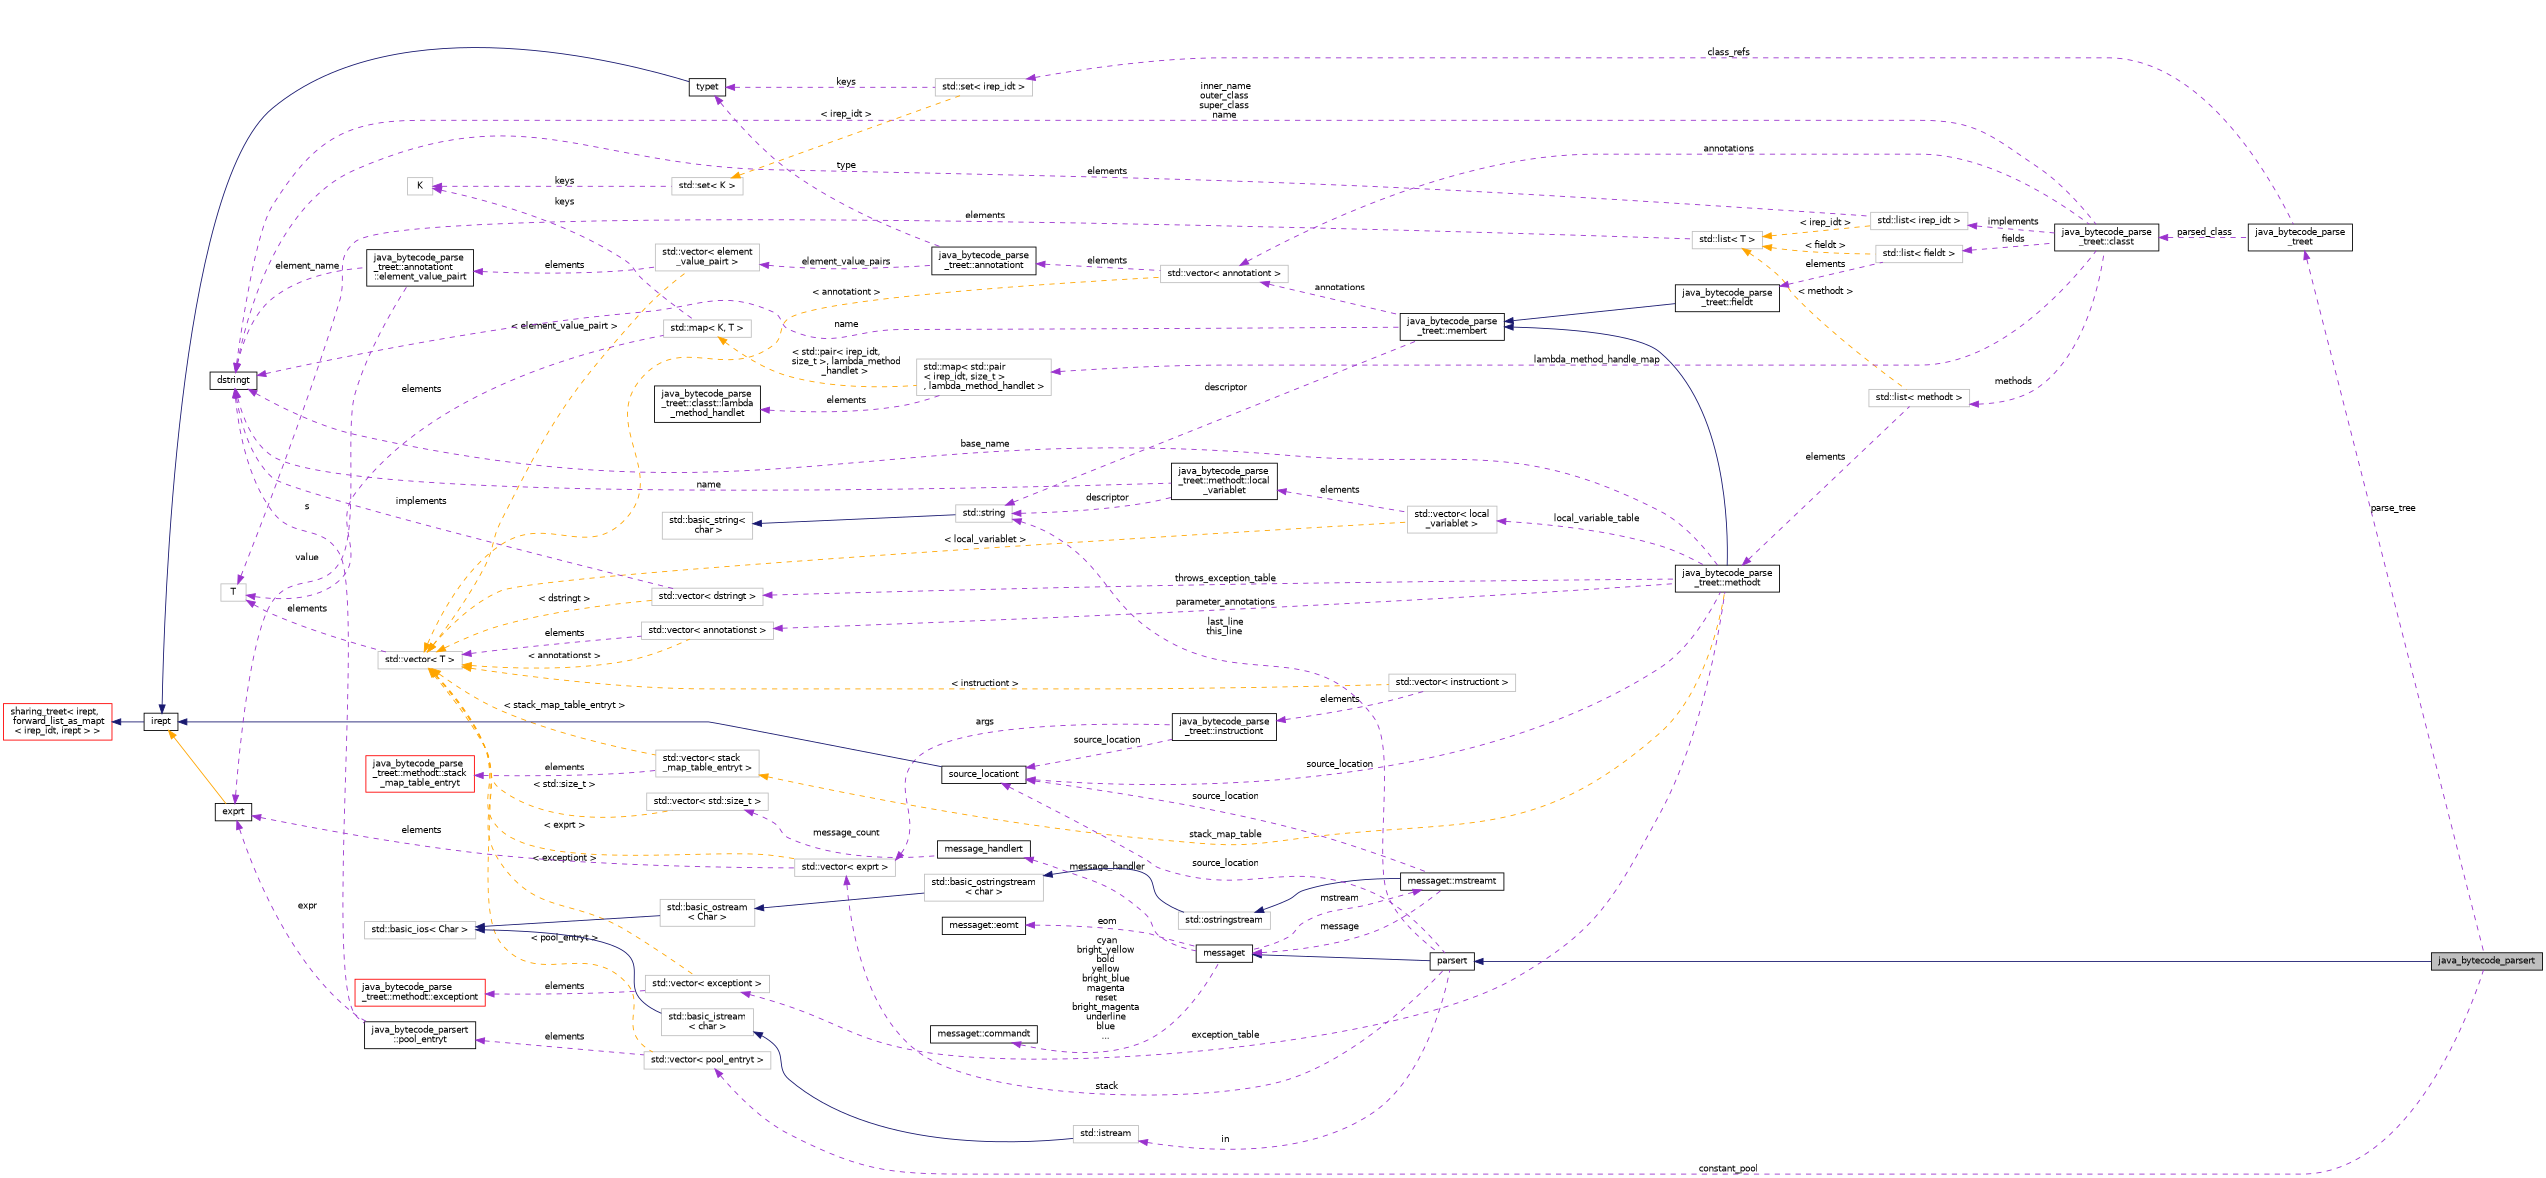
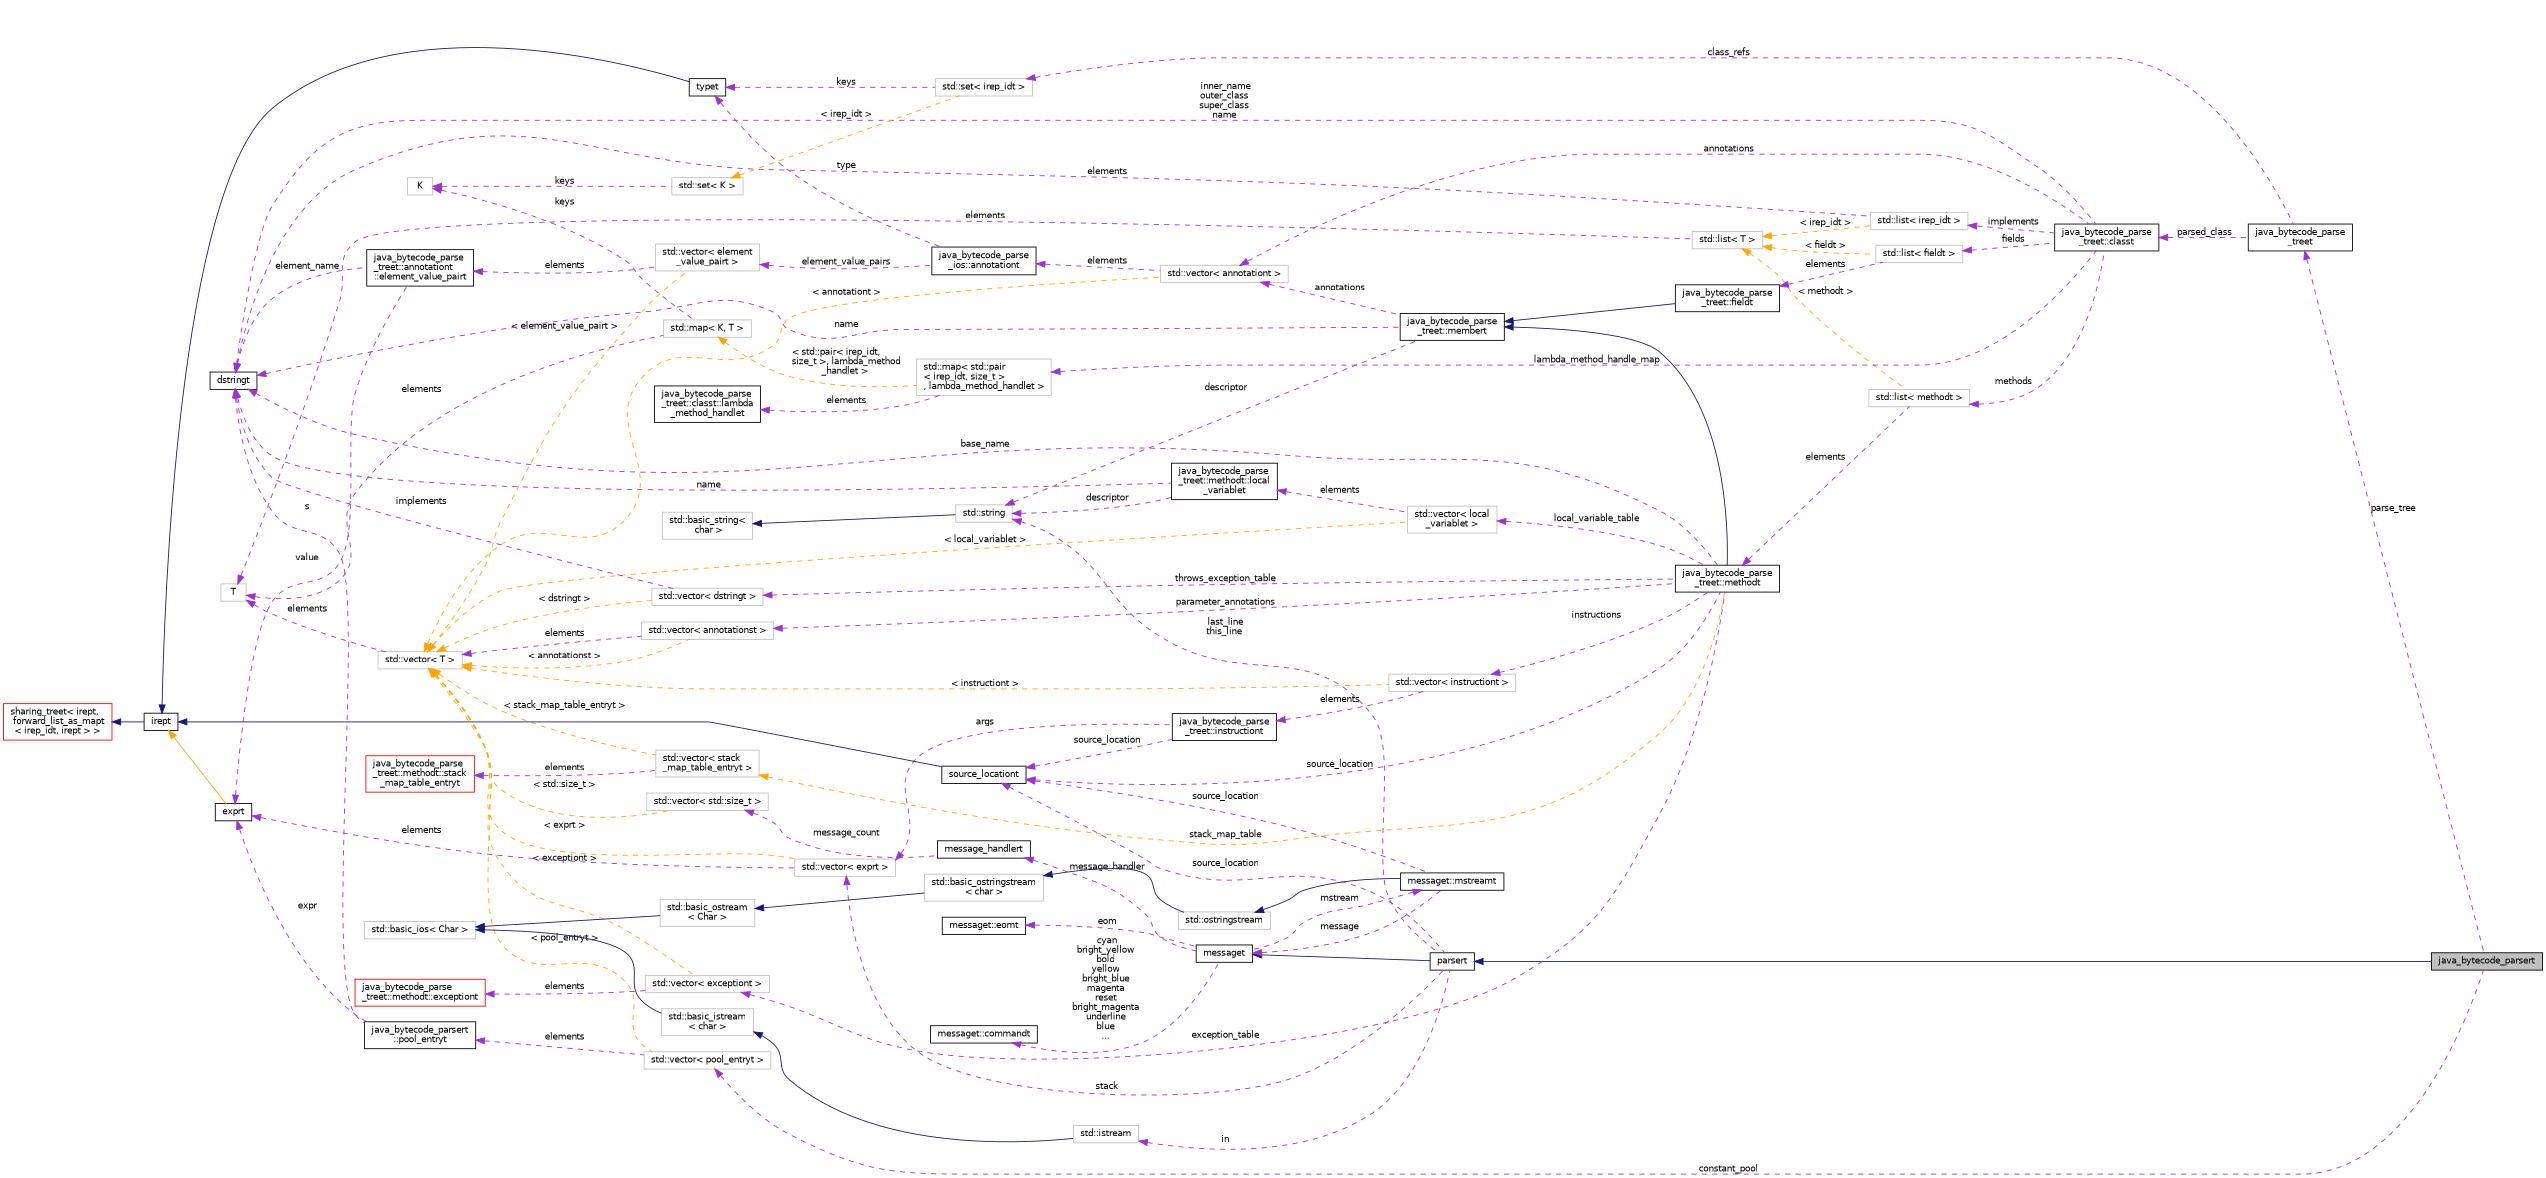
  digraph {
    rankdir=LR
    node [color=grey75 fontname=Helvetica fontsize=10 shape=record]
    edge [color=darkorchid3 dir=back fontname=Helvetica fontsize=10 labelfontname=Helvetica labelfontsize=10 style=dashed]
    n1 [color=black fillcolor=grey75 fontcolor=black height=0.2 label=java_bytecode_parsert style=filled width=0.4]
    n2 [color=black height=0.2 label=parsert width=0.4]
    n3 [color=black height=0.2 label=messaget width=0.4]
    n4 [color=black height=0.2 label="messaget::mstreamt" width=0.4]
    n5 [color=black height=0.2 label=message_handlert width=0.4]
    n6 [height=0.2 label="std::vector\< std::size_t \>" width=0.4]
    n7 [height=0.2 label="std::vector\< T \>" width=0.4]
    n8 [height=0.2 label="std::vector\< exprt \>" width=0.4]
    n9 [height=0.2 label="std::vector\< pool_entryt \>" width=0.4]
    n10 [height=0.2 label="std::vector\< annotationt \>" width=0.4]
    n11 [height=0.2 label="std::vector\< element\l_value_pairt \>" width=0.4]
    n12 [height=0.2 label="std::vector\< local\l_variablet \>" width=0.4]
    n13 [height=0.2 label="std::vector\< exceptiont \>" width=0.4]
    n14 [height=0.2 label="std::vector\< annotationst \>" width=0.4]
    n15 [height=0.2 label="std::vector\< stack\l_map_table_entryt \>" width=0.4]
    n16 [height=0.2 label="std::vector\< dstringt \>" width=0.4]
    n17 [height=0.2 label="std::vector\< instructiont \>" width=0.4]
    n18 [color=black height=0.2 label="java_bytecode_parse\l_treet::instructiont" width=0.4]
    n19 [color=black height=0.2 label="java_bytecode_parse\l_treet::membert" width=0.4]
    n20 [color=black height=0.2 label="java_bytecode_parse\l_treet::classt" width=0.4]
-   n21 [color=black height=0.2 label="java_bytecode_parse\l_treet::annotationt" width=0.4]
+   n21 [color=black height=0.2 label="java_bytecode_parse\l_ios::annotationt" width=0.4]
    n22 [color=black height=0.2 label="java_bytecode_parse\l_treet::methodt" width=0.4]
    n23 [height=0.2 label=T width=0.4]
    n24 [height=0.2 label="std::map\< K, T \>" width=0.4]
    n25 [height=0.2 label="std::list\< T \>" width=0.4]
    n26 [height=0.2 label="std::map\< std::pair\l\< irep_idt, size_t \>\l, lambda_method_handlet \>" width=0.4]
    n27 [height=0.2 label="std::list\< irep_idt \>" width=0.4]
    n28 [height=0.2 label="std::list\< fieldt \>" width=0.4]
    n29 [height=0.2 label="std::list\< methodt \>" width=0.4]
    n30 [color=black height=0.2 label="messaget::commandt" width=0.4]
    n31 [height=0.2 label="std::ostringstream" width=0.4]
    n32 [height=0.2 label="std::basic_ostringstream\l\< char \>" width=0.4]
    n33 [height=0.2 label="std::basic_ostream\l\< Char \>" width=0.4]
    n34 [height=0.2 label="std::basic_ios\< Char \>" width=0.4]
    n35 [height=0.2 label="std::basic_istream\l\< char \>" width=0.4]
    n36 [height=0.2 label="std::istream" width=0.4]
    n37 [color=black height=0.2 label=source_locationt width=0.4]
    n38 [color=black height=0.2 label=irept width=0.4]
    n39 [color=black height=0.2 label=exprt width=0.4]
    n40 [color=black height=0.2 label=typet width=0.4]
    n41 [color=black height=0.2 label="java_bytecode_parsert\l::pool_entryt" width=0.4]
    n42 [color=black height=0.2 label="java_bytecode_parse\l_treet::annotationt\l::element_value_pairt" width=0.4]
    n43 [height=0.2 label="std::set\< irep_idt \>" width=0.4]
    n44 [color=red height=0.2 label="sharing_treet\< irept,\l forward_list_as_mapt\l\< irep_idt, irept \> \>" width=0.4]
    n45 [color=black height=0.2 label="messaget::eomt" width=0.4]
    n46 [height=0.2 label="std::string" width=0.4]
    n47 [color=black height=0.2 label="java_bytecode_parse\l_treet::methodt::local\l_variablet" width=0.4]
    n48 [color=black height=0.2 label="java_bytecode_parse\l_treet::fieldt" width=0.4]
    n49 [height=0.2 label="std::basic_string\<\l char \>" width=0.4]
    n50 [color=black height=0.2 label=dstringt width=0.4]
    n51 [color=black height=0.2 label="java_bytecode_parse\l_treet" width=0.4]
    n52 [color=black height=0.2 label="java_bytecode_parse\l_treet::classt::lambda\l_method_handlet" width=0.4]
    n53 [height=0.2 label=K width=0.4]
    n54 [height=0.2 label="std::set\< K \>" width=0.4]
    n55 [color=red height=0.2 label="java_bytecode_parse\l_treet::methodt::exceptiont" width=0.4]
    n56 [color=red height=0.2 label="java_bytecode_parse\l_treet::methodt::stack\l_map_table_entryt" width=0.4]
    n2 -> n1 [color=midnightblue style=solid]
    n3 -> n2 [color=midnightblue style=solid]
    n3 -> n4 [label=" message"]
    n4 -> n3 [label=" mstream"]
    n5 -> n3 [label=" message_handler"]
    n6 -> n5 [label=" message_count"]
    n7 -> n6 [color=orange label=" \< std::size_t \>"]
    n7 -> n8 [color=orange label=" \< exprt \>"]
    n7 -> n9 [color=orange label=" \< pool_entryt \>"]
    n7 -> n10 [color=orange label=" \< annotationt \>"]
    n7 -> n11 [color=orange label=" \< element_value_pairt \>"]
    n7 -> n12 [color=orange label=" \< local_variablet \>"]
    n7 -> n13 [color=orange label=" \< exceptiont \>"]
    n7 -> n14 [label=" elements"]
    n7 -> n14 [color=orange label=" \< annotationst \>"]
    n7 -> n15 [color=orange label=" \< stack_map_table_entryt \>"]
    n7 -> n16 [color=orange label=" \< dstringt \>"]
    n7 -> n17 [color=orange label=" \< instructiont \>"]
    n8 -> n2 [label=" stack"]
    n8 -> n18 [label=" args"]
    n9 -> n1 [label=" constant_pool"]
    n10 -> n19 [label=" annotations"]
    n10 -> n20 [label=" annotations"]
    n11 -> n21 [label=" element_value_pairs"]
    n12 -> n22 [label=" local_variable_table"]
    n13 -> n22 [label=" exception_table"]
    n14 -> n22 [label=" parameter_annotations"]
    n15 -> n22 [color=orange label=" stack_map_table"]
    n16 -> n22 [label=" throws_exception_table"]
+   n17 -> n22 [label=" instructions"]
    n18 -> n17 [label=" elements"]
    n19 -> n22 [color=midnightblue style=solid]
    n19 -> n48 [color=midnightblue style=solid]
    n20 -> n51 [label=" parsed_class"]
    n21 -> n10 [label=" elements"]
    n22 -> n29 [label=" elements"]
    n23 -> n7 [label=" elements"]
    n23 -> n24 [label=" elements"]
    n23 -> n25 [label=" elements"]
    n24 -> n26 [color=orange label=" \< std::pair\< irep_idt,\l size_t \>, lambda_method\l_handlet \>"]
    n25 -> n27 [color=orange label=" \< irep_idt \>"]
    n25 -> n28 [color=orange label=" \< fieldt \>"]
    n25 -> n29 [color=orange label=" \< methodt \>"]
    n26 -> n20 [label=" lambda_method_handle_map"]
    n27 -> n20 [label=" implements"]
    n28 -> n20 [label=" fields"]
    n29 -> n20 [label=" methods"]
    n30 -> n3 [label=" cyan\nbright_yellow\nbold\nyellow\nbright_blue\nmagenta\nreset\nbright_magenta\nunderline\nblue\n..."]
    n31 -> n4 [color=midnightblue style=solid]
    n32 -> n31 [color=midnightblue style=solid]
    n33 -> n32 [color=midnightblue style=solid]
    n34 -> n33 [color=midnightblue style=solid]
    n34 -> n35 [color=midnightblue style=solid]
    n35 -> n36 [color=midnightblue style=solid]
    n36 -> n2 [label=" in"]
    n37 -> n2 [label=" source_location"]
    n37 -> n4 [label=" source_location"]
    n37 -> n18 [label=" source_location"]
    n37 -> n22 [label=" source_location"]
    n38 -> n37 [color=midnightblue style=solid]
    n38 -> n39 [color=orange style=solid]
    n38 -> n40 [color=midnightblue style=solid]
    n39 -> n8 [label=" elements"]
    n39 -> n41 [label=" expr"]
    n39 -> n42 [label=" value"]
    n40 -> n21 [label=" type"]
    n40 -> n43 [label=" keys"]
    n41 -> n9 [label=" elements"]
    n42 -> n11 [label=" elements"]
    n43 -> n51 [label=" class_refs"]
    n44 -> n38 [color=midnightblue style=solid]
    n45 -> n3 [label=" eom"]
    n46 -> n2 [label=" last_line\nthis_line"]
    n46 -> n19 [label=" descriptor"]
    n46 -> n47 [label=" descriptor"]
    n47 -> n12 [label=" elements"]
    n48 -> n28 [label=" elements"]
    n49 -> n46 [color=midnightblue style=solid]
    n50 -> n16 [label=" implements"]
    n50 -> n19 [label=" name"]
    n50 -> n20 [label=" inner_name\nouter_class\nsuper_class\nname"]
    n50 -> n22 [label=" base_name"]
    n50 -> n27 [label=" elements"]
    n50 -> n41 [label=" s"]
    n50 -> n42 [label=" element_name"]
    n50 -> n47 [label=" name"]
    n51 -> n1 [label=" parse_tree"]
    n52 -> n26 [label=" elements"]
    n53 -> n24 [label=" keys"]
    n53 -> n54 [label=" keys"]
    n54 -> n43 [color=orange label=" \< irep_idt \>"]
    n55 -> n13 [label=" elements"]
    n56 -> n15 [label=" elements"]
  }
